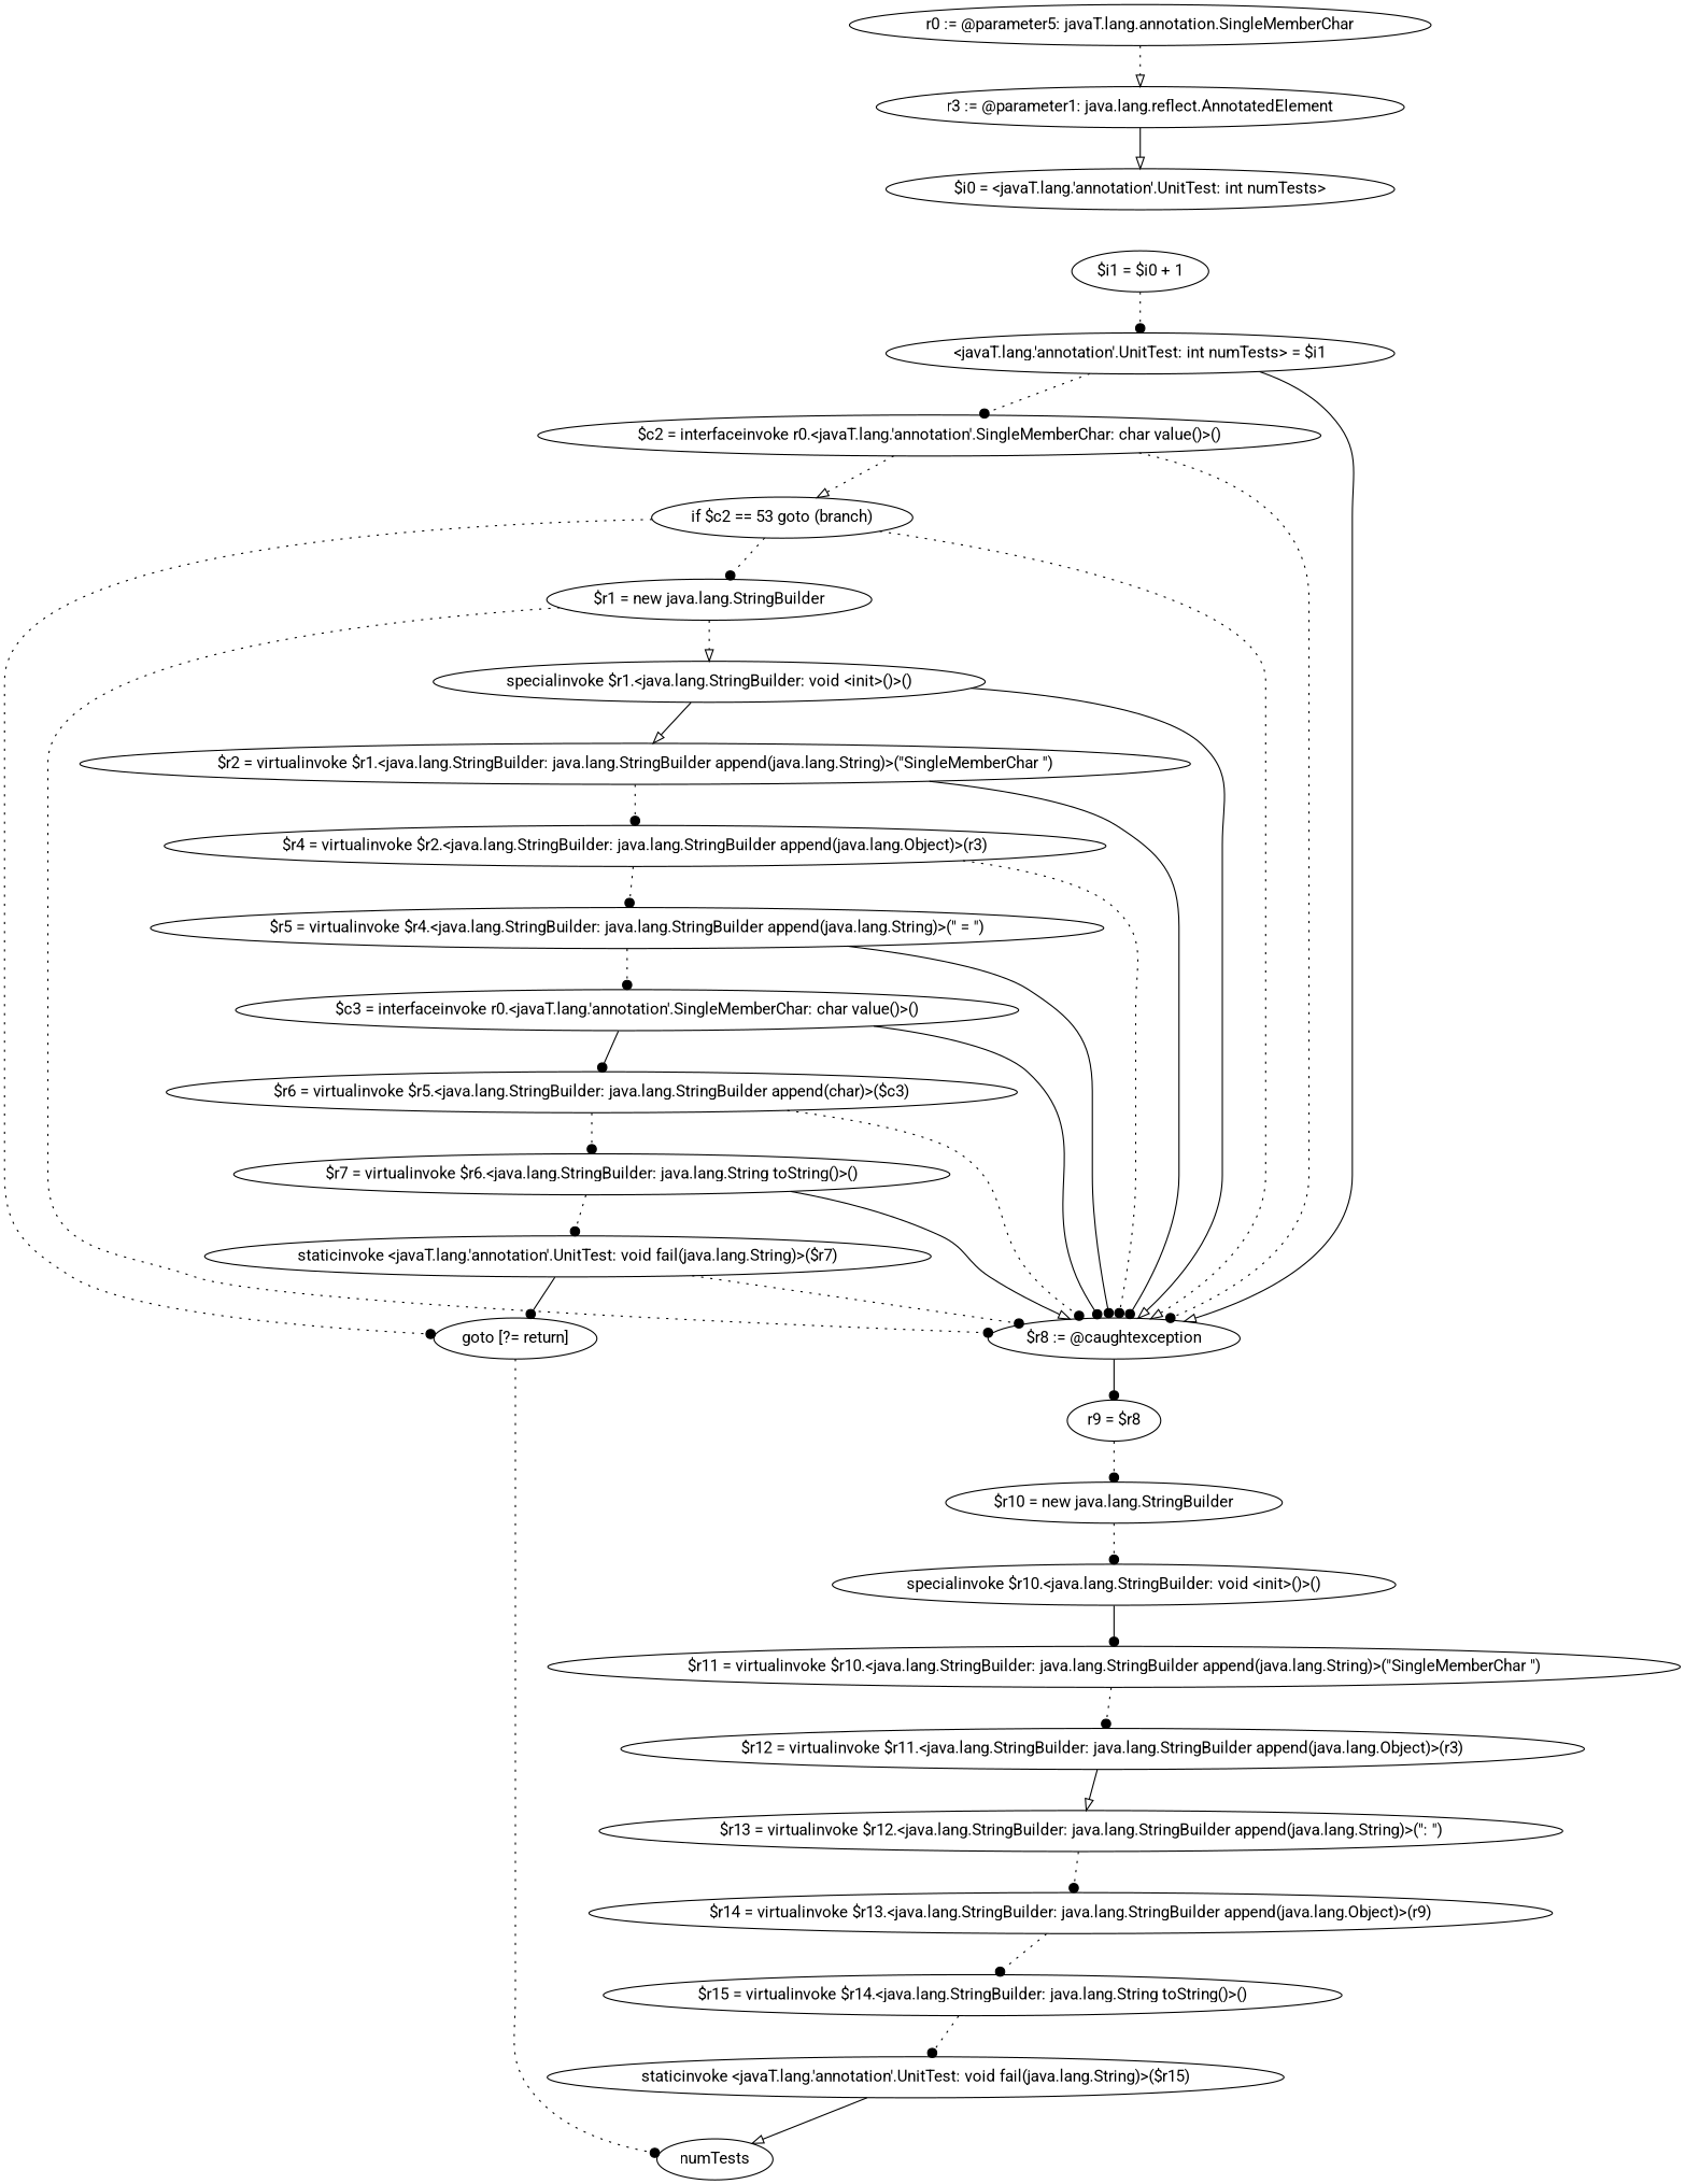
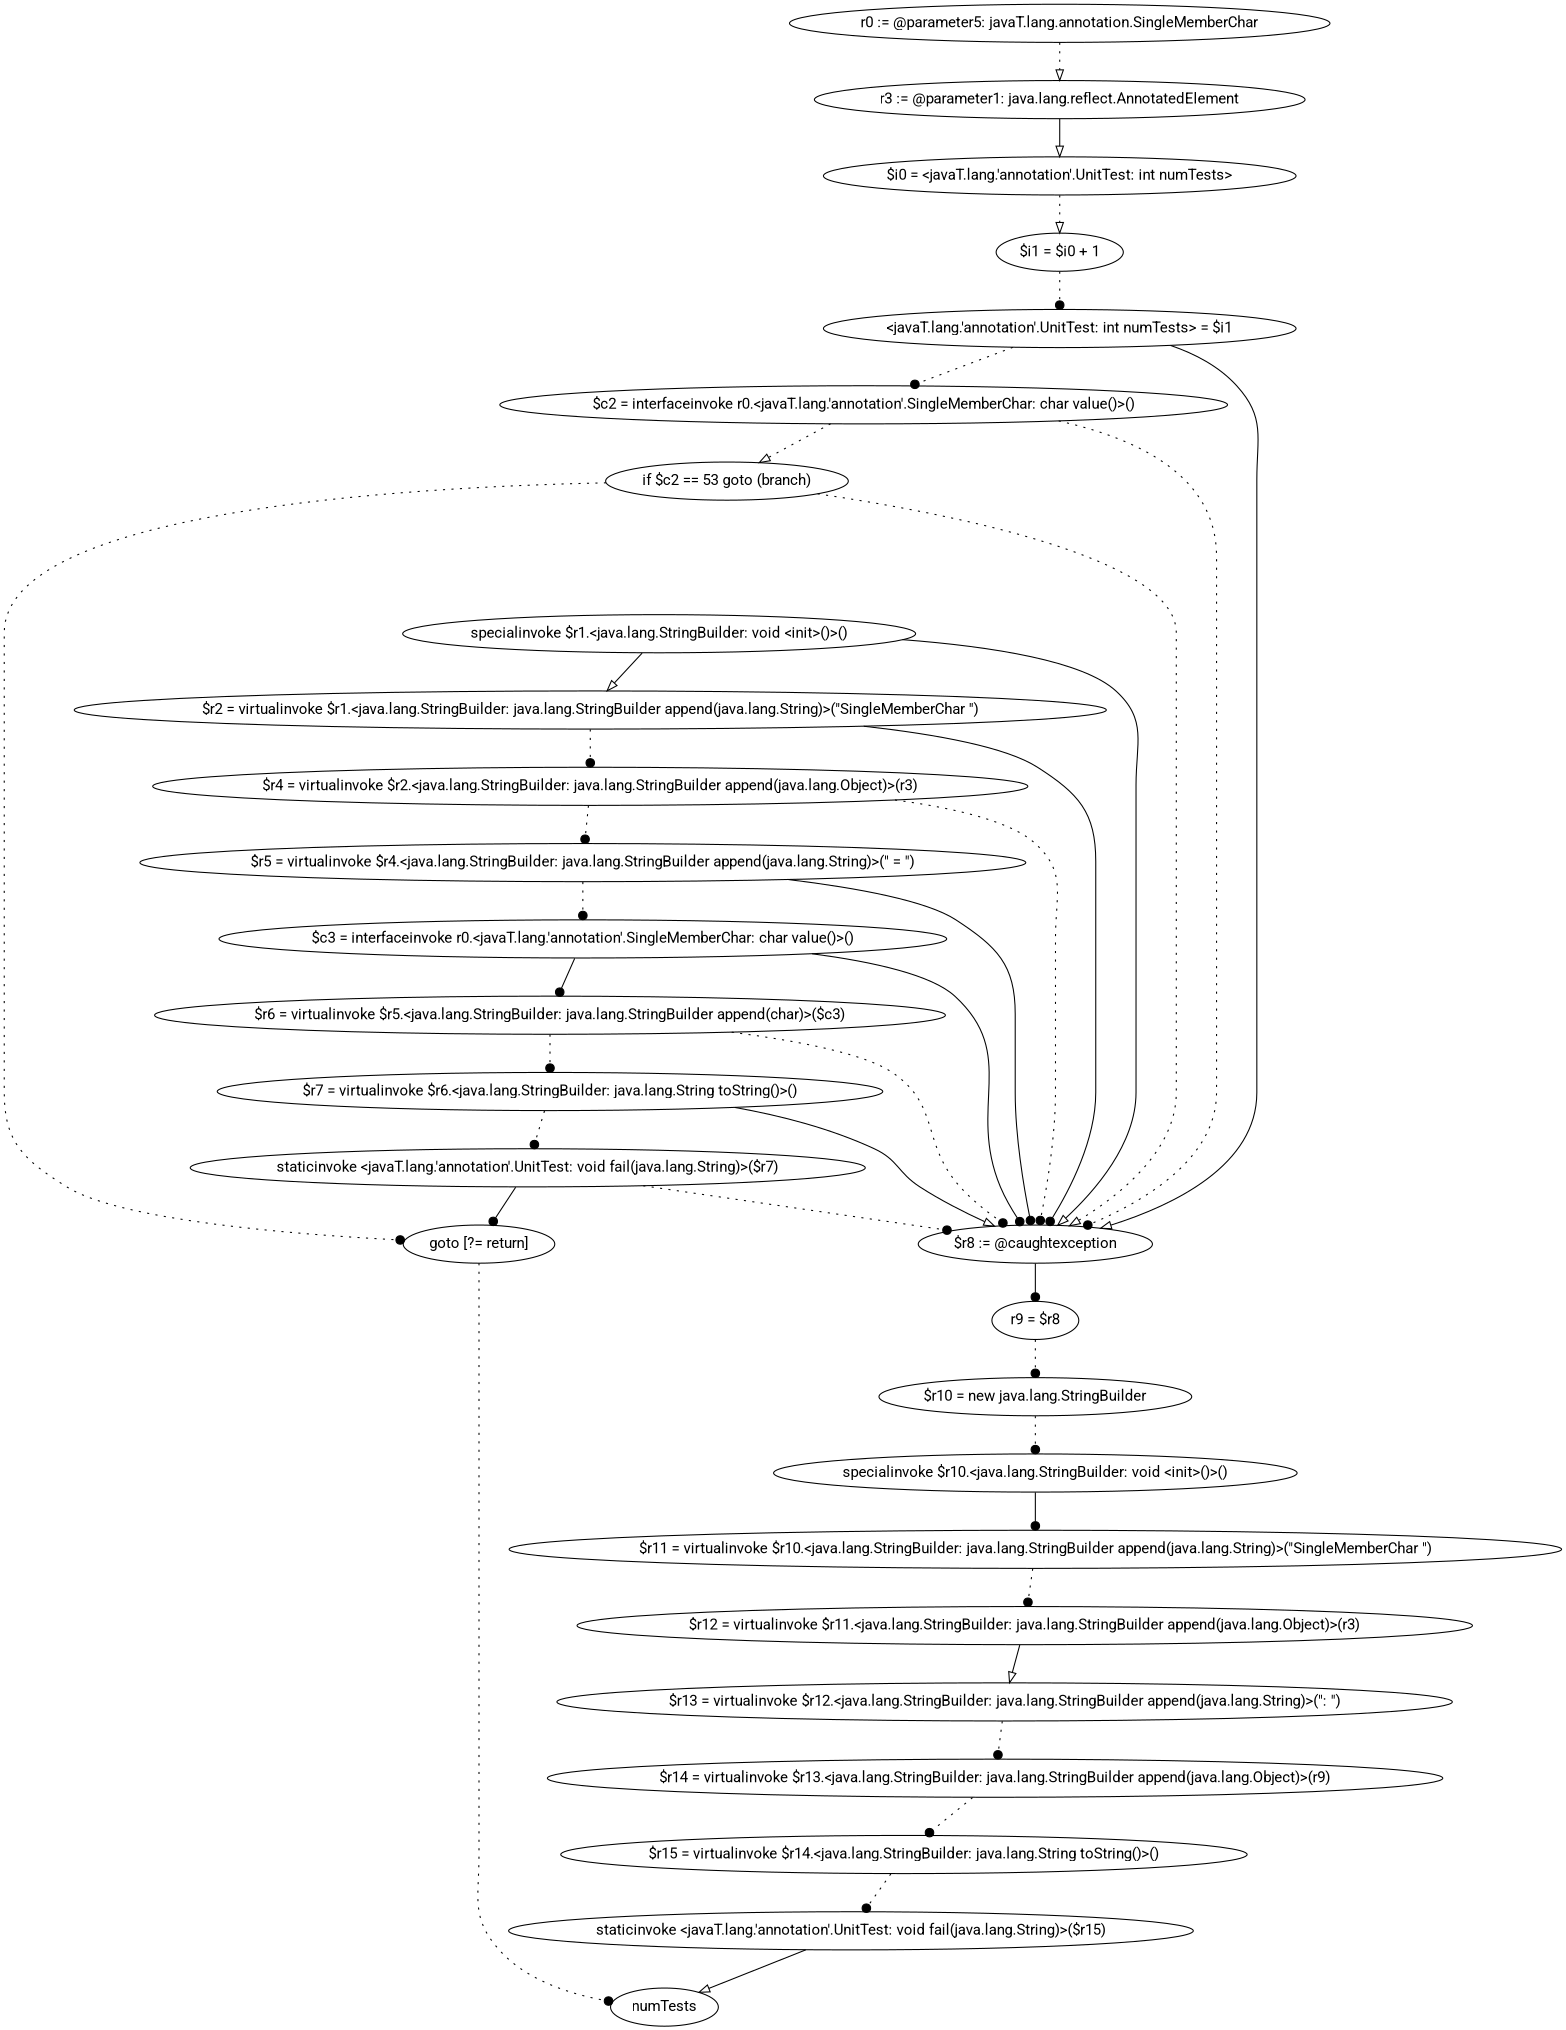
  digraph {
    fontname=Roboto
    node [fontname=Roboto]
    edge [arrowhead=dot fontname=Roboto style=dotted]
    n1 [label="r0 := @parameter5: javaT.lang.annotation.SingleMemberChar"]
    "r3 := @parameter1: java.lang.reflect.AnnotatedElement"
    "$i0 = <javaT.lang.'annotation'.UnitTest: int numTests>"
    "$i1 = $i0 + 1"
    "<javaT.lang.'annotation'.UnitTest: int numTests> = $i1"
    "$c2 = interfaceinvoke r0.<javaT.lang.'annotation'.SingleMemberChar: char value()>()"
    "$r8 := @caughtexception"
    "if $c2 == 53 goto (branch)"
    "r9 = $r8"
-   "$r1 = new java.lang.StringBuilder"
    "goto [?= return]"
    "specialinvoke $r1.<java.lang.StringBuilder: void <init>()>()"
    n13 [label=numTests]
    "$r2 = virtualinvoke $r1.<java.lang.StringBuilder: java.lang.StringBuilder append(java.lang.String)>(\"SingleMemberChar \")"
    "$r4 = virtualinvoke $r2.<java.lang.StringBuilder: java.lang.StringBuilder append(java.lang.Object)>(r3)"
    "$r5 = virtualinvoke $r4.<java.lang.StringBuilder: java.lang.StringBuilder append(java.lang.String)>(\" = \")"
    "$c3 = interfaceinvoke r0.<javaT.lang.'annotation'.SingleMemberChar: char value()>()"
    "$r6 = virtualinvoke $r5.<java.lang.StringBuilder: java.lang.StringBuilder append(char)>($c3)"
    "$r7 = virtualinvoke $r6.<java.lang.StringBuilder: java.lang.String toString()>()"
    "staticinvoke <javaT.lang.'annotation'.UnitTest: void fail(java.lang.String)>($r7)"
    "$r10 = new java.lang.StringBuilder"
    "specialinvoke $r10.<java.lang.StringBuilder: void <init>()>()"
    "$r11 = virtualinvoke $r10.<java.lang.StringBuilder: java.lang.StringBuilder append(java.lang.String)>(\"SingleMemberChar \")"
    "$r12 = virtualinvoke $r11.<java.lang.StringBuilder: java.lang.StringBuilder append(java.lang.Object)>(r3)"
    "$r13 = virtualinvoke $r12.<java.lang.StringBuilder: java.lang.StringBuilder append(java.lang.String)>(\": \")"
    "$r14 = virtualinvoke $r13.<java.lang.StringBuilder: java.lang.StringBuilder append(java.lang.Object)>(r9)"
    "$r15 = virtualinvoke $r14.<java.lang.StringBuilder: java.lang.String toString()>()"
    "staticinvoke <javaT.lang.'annotation'.UnitTest: void fail(java.lang.String)>($r15)"
    n1 -> "r3 := @parameter1: java.lang.reflect.AnnotatedElement" [arrowhead=onormal]
    "r3 := @parameter1: java.lang.reflect.AnnotatedElement" -> "$i0 = <javaT.lang.'annotation'.UnitTest: int numTests>" [arrowhead=onormal style=solid]
+   "$i0 = <javaT.lang.'annotation'.UnitTest: int numTests>" -> "$i1 = $i0 + 1" [arrowhead=onormal]
    "$i1 = $i0 + 1" -> "<javaT.lang.'annotation'.UnitTest: int numTests> = $i1"
    "<javaT.lang.'annotation'.UnitTest: int numTests> = $i1" -> "$c2 = interfaceinvoke r0.<javaT.lang.'annotation'.SingleMemberChar: char value()>()"
    "<javaT.lang.'annotation'.UnitTest: int numTests> = $i1" -> "$r8 := @caughtexception" [arrowhead=onormal style=solid]
    "$c2 = interfaceinvoke r0.<javaT.lang.'annotation'.SingleMemberChar: char value()>()" -> "$r8 := @caughtexception"
    "$c2 = interfaceinvoke r0.<javaT.lang.'annotation'.SingleMemberChar: char value()>()" -> "if $c2 == 53 goto (branch)" [arrowhead=onormal]
    "$r8 := @caughtexception" -> "r9 = $r8" [style=solid]
    "if $c2 == 53 goto (branch)" -> "$r8 := @caughtexception" [arrowhead=onormal]
-   "if $c2 == 53 goto (branch)" -> "$r1 = new java.lang.StringBuilder"
    "if $c2 == 53 goto (branch)" -> "goto [?= return]"
    "r9 = $r8" -> "$r10 = new java.lang.StringBuilder"
-   "$r1 = new java.lang.StringBuilder" -> "$r8 := @caughtexception"
-   "$r1 = new java.lang.StringBuilder" -> "specialinvoke $r1.<java.lang.StringBuilder: void <init>()>()" [arrowhead=onormal]
    "goto [?= return]" -> n13
    "specialinvoke $r1.<java.lang.StringBuilder: void <init>()>()" -> "$r8 := @caughtexception" [arrowhead=onormal style=solid]
    "specialinvoke $r1.<java.lang.StringBuilder: void <init>()>()" -> "$r2 = virtualinvoke $r1.<java.lang.StringBuilder: java.lang.StringBuilder append(java.lang.String)>(\"SingleMemberChar \")" [arrowhead=onormal style=solid]
    "$r2 = virtualinvoke $r1.<java.lang.StringBuilder: java.lang.StringBuilder append(java.lang.String)>(\"SingleMemberChar \")" -> "$r8 := @caughtexception" [style=solid]
    "$r2 = virtualinvoke $r1.<java.lang.StringBuilder: java.lang.StringBuilder append(java.lang.String)>(\"SingleMemberChar \")" -> "$r4 = virtualinvoke $r2.<java.lang.StringBuilder: java.lang.StringBuilder append(java.lang.Object)>(r3)"
    "$r4 = virtualinvoke $r2.<java.lang.StringBuilder: java.lang.StringBuilder append(java.lang.Object)>(r3)" -> "$r8 := @caughtexception"
    "$r4 = virtualinvoke $r2.<java.lang.StringBuilder: java.lang.StringBuilder append(java.lang.Object)>(r3)" -> "$r5 = virtualinvoke $r4.<java.lang.StringBuilder: java.lang.StringBuilder append(java.lang.String)>(\" = \")"
    "$r5 = virtualinvoke $r4.<java.lang.StringBuilder: java.lang.StringBuilder append(java.lang.String)>(\" = \")" -> "$r8 := @caughtexception" [style=solid]
    "$r5 = virtualinvoke $r4.<java.lang.StringBuilder: java.lang.StringBuilder append(java.lang.String)>(\" = \")" -> "$c3 = interfaceinvoke r0.<javaT.lang.'annotation'.SingleMemberChar: char value()>()"
    "$c3 = interfaceinvoke r0.<javaT.lang.'annotation'.SingleMemberChar: char value()>()" -> "$r8 := @caughtexception" [style=solid]
    "$c3 = interfaceinvoke r0.<javaT.lang.'annotation'.SingleMemberChar: char value()>()" -> "$r6 = virtualinvoke $r5.<java.lang.StringBuilder: java.lang.StringBuilder append(char)>($c3)" [style=solid]
    "$r6 = virtualinvoke $r5.<java.lang.StringBuilder: java.lang.StringBuilder append(char)>($c3)" -> "$r8 := @caughtexception"
    "$r6 = virtualinvoke $r5.<java.lang.StringBuilder: java.lang.StringBuilder append(char)>($c3)" -> "$r7 = virtualinvoke $r6.<java.lang.StringBuilder: java.lang.String toString()>()"
    "$r7 = virtualinvoke $r6.<java.lang.StringBuilder: java.lang.String toString()>()" -> "$r8 := @caughtexception" [arrowhead=onormal style=solid]
    "$r7 = virtualinvoke $r6.<java.lang.StringBuilder: java.lang.String toString()>()" -> "staticinvoke <javaT.lang.'annotation'.UnitTest: void fail(java.lang.String)>($r7)"
    "staticinvoke <javaT.lang.'annotation'.UnitTest: void fail(java.lang.String)>($r7)" -> "$r8 := @caughtexception"
    "staticinvoke <javaT.lang.'annotation'.UnitTest: void fail(java.lang.String)>($r7)" -> "goto [?= return]" [style=solid]
    "$r10 = new java.lang.StringBuilder" -> "specialinvoke $r10.<java.lang.StringBuilder: void <init>()>()"
    "specialinvoke $r10.<java.lang.StringBuilder: void <init>()>()" -> "$r11 = virtualinvoke $r10.<java.lang.StringBuilder: java.lang.StringBuilder append(java.lang.String)>(\"SingleMemberChar \")" [style=solid]
    "$r11 = virtualinvoke $r10.<java.lang.StringBuilder: java.lang.StringBuilder append(java.lang.String)>(\"SingleMemberChar \")" -> "$r12 = virtualinvoke $r11.<java.lang.StringBuilder: java.lang.StringBuilder append(java.lang.Object)>(r3)"
    "$r12 = virtualinvoke $r11.<java.lang.StringBuilder: java.lang.StringBuilder append(java.lang.Object)>(r3)" -> "$r13 = virtualinvoke $r12.<java.lang.StringBuilder: java.lang.StringBuilder append(java.lang.String)>(\": \")" [arrowhead=onormal style=solid]
    "$r13 = virtualinvoke $r12.<java.lang.StringBuilder: java.lang.StringBuilder append(java.lang.String)>(\": \")" -> "$r14 = virtualinvoke $r13.<java.lang.StringBuilder: java.lang.StringBuilder append(java.lang.Object)>(r9)"
    "$r14 = virtualinvoke $r13.<java.lang.StringBuilder: java.lang.StringBuilder append(java.lang.Object)>(r9)" -> "$r15 = virtualinvoke $r14.<java.lang.StringBuilder: java.lang.String toString()>()"
    "$r15 = virtualinvoke $r14.<java.lang.StringBuilder: java.lang.String toString()>()" -> "staticinvoke <javaT.lang.'annotation'.UnitTest: void fail(java.lang.String)>($r15)"
    "staticinvoke <javaT.lang.'annotation'.UnitTest: void fail(java.lang.String)>($r15)" -> n13 [arrowhead=onormal style=solid]
  }
